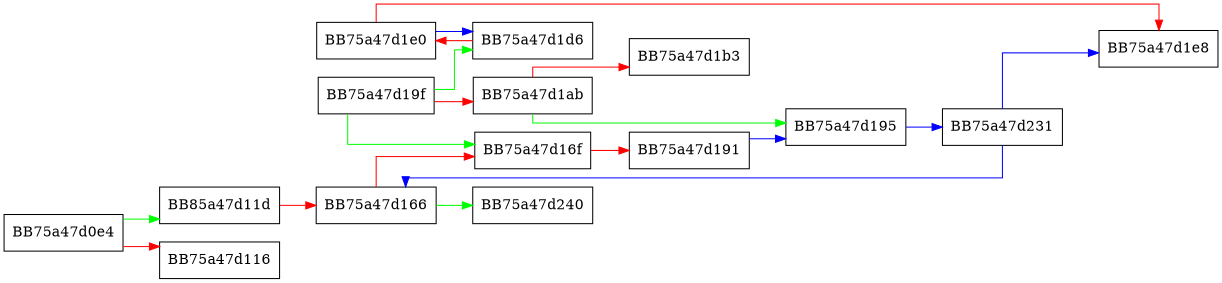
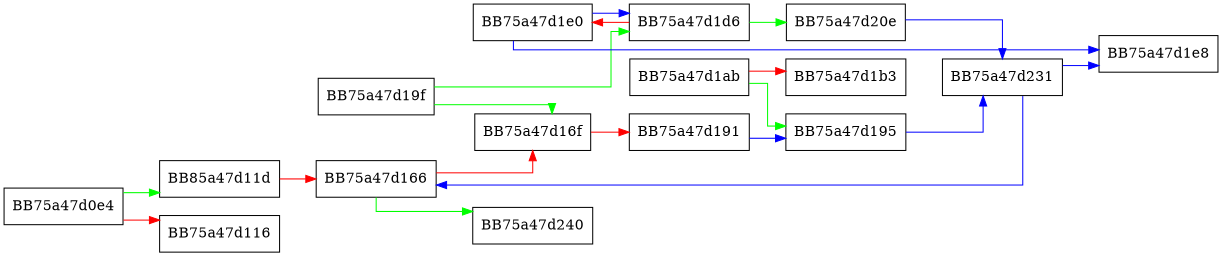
  digraph {
    rankdir=LR
    splines=ortho
    node [shape=box]
    edge [color=red]
    n1 [label=BB85a47d11d]
    BB75a47d0e4
    n3 [label=BB75a47d116]
    BB75a47d166
    BB75a47d240
    BB75a47d16f
    BB75a47d191
    BB75a47d19f
    BB75a47d1d6
    BB75a47d1ab
    BB75a47d195
+   BB75a47d20e
    BB75a47d1e0
    BB75a47d1b3
    BB75a47d231
    BB75a47d1e8
    n1 -> BB75a47d166
    BB75a47d0e4 -> n1 [color=green]
    BB75a47d0e4 -> n3
    BB75a47d166 -> BB75a47d240 [color=green]
    BB75a47d166 -> BB75a47d16f
    BB75a47d16f -> BB75a47d191
    BB75a47d191 -> BB75a47d195 [color=blue]
    BB75a47d19f -> BB75a47d16f [color=green]
    BB75a47d19f -> BB75a47d1d6 [color=green]
-   BB75a47d19f -> BB75a47d1ab
+   BB75a47d1d6 -> BB75a47d20e [color=green]
    BB75a47d1d6 -> BB75a47d1e0
    BB75a47d1ab -> BB75a47d195 [color=green]
    BB75a47d1ab -> BB75a47d1b3
    BB75a47d195 -> BB75a47d231 [color=blue]
+   BB75a47d20e -> BB75a47d231 [color=blue]
    BB75a47d1e0 -> BB75a47d1d6 [color=blue]
-   BB75a47d1e0 -> BB75a47d1e8
+   BB75a47d1e0 -> BB75a47d1e8 [color=blue]
    BB75a47d231 -> BB75a47d166 [color=blue]
    BB75a47d231 -> BB75a47d1e8 [color=blue]
  }
